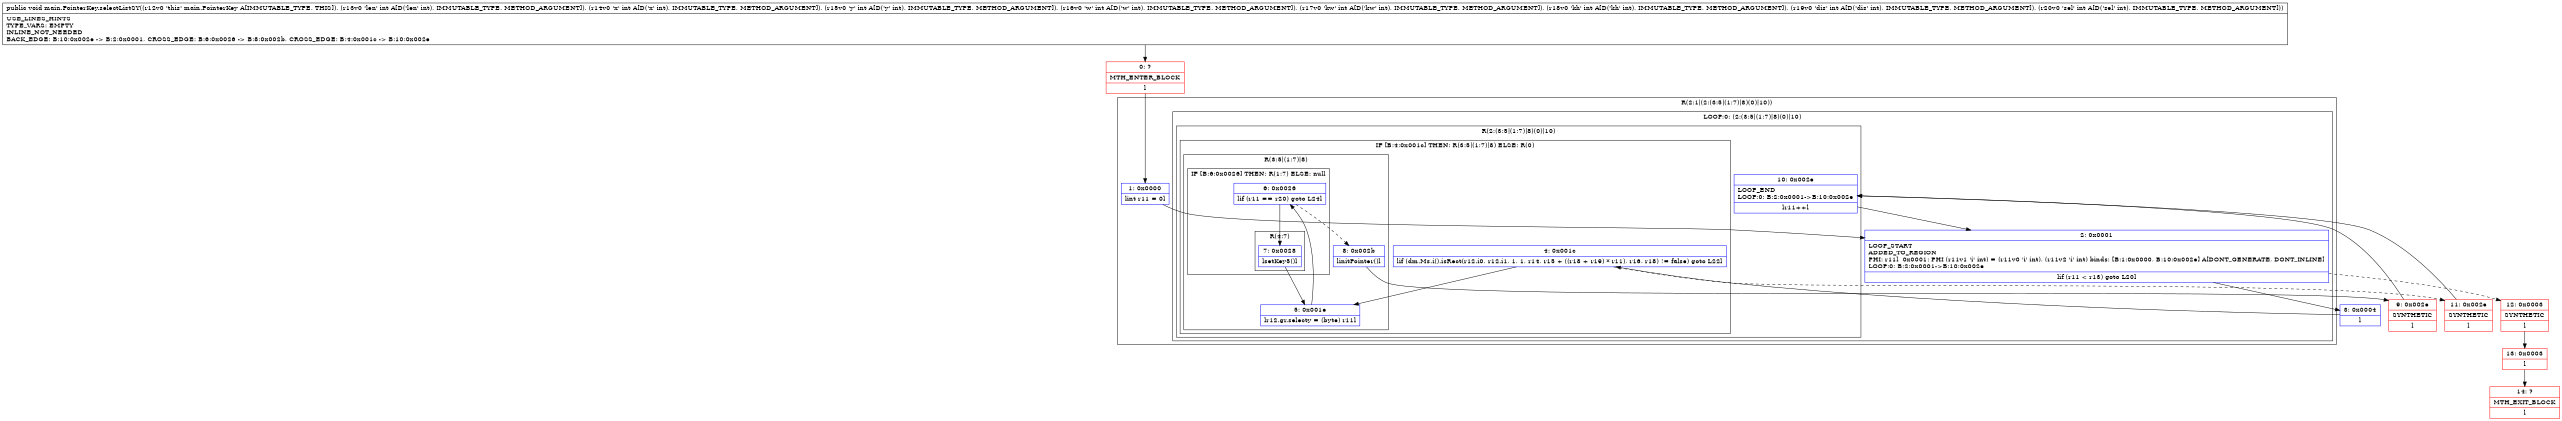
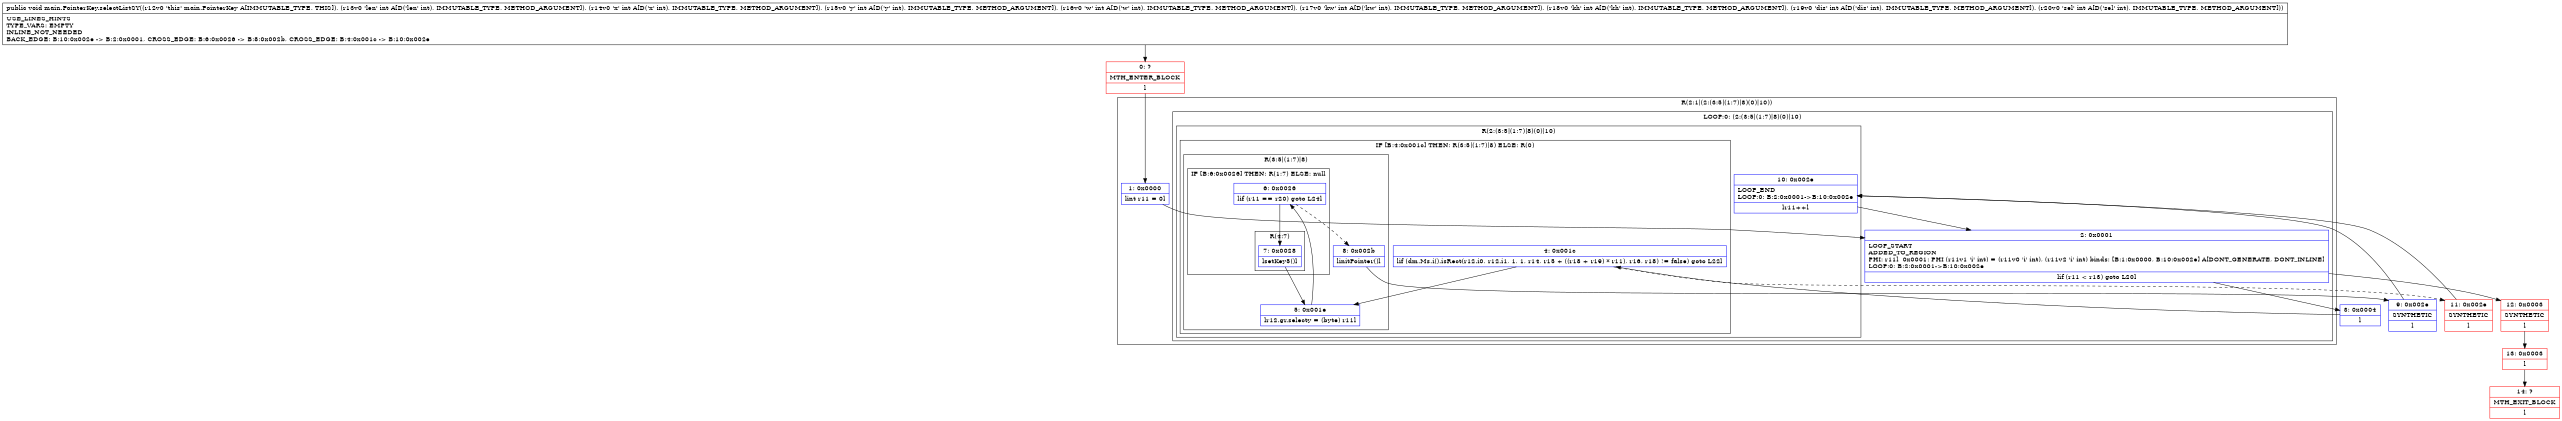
  digraph {
    node [color=blue shape=record]
    n1 [label="{7\:\ 0x0028|lsetKey5()l}"]
    n2 [label="{6\:\ 0x0026|lif (r11 == r20) goto L24l}"]
    n3 [label="{5\:\ 0x001e|lr12.gr.selecty = (byte) r11l}"]
    n4 [label="{8\:\ 0x002b|linitPointer()l}"]
    n5 [label="{4\:\ 0x001c|lif (dm.Ms.i().isRect(r12.i0, r12.i1, 1, 1, r14, r15 + ((r18 + r19) * r11), r16, r18) != false) goto L22l}"]
    n6 [label="{10\:\ 0x002e|LOOP_END\lLOOP:0: B:2:0x0001\-\>B:10:0x002e\l|lr11++l}"]
    n7 [label="{2\:\ 0x0001|LOOP_START\lADDED_TO_REGION\lPHI: r11l  0x0001: PHI (r11v1 'i' int) = (r11v0 'i' int), (r11v2 'i' int) binds: [B:1:0x0000, B:10:0x002e] A[DONT_GENERATE, DONT_INLINE]\lLOOP:0: B:2:0x0001\-\>B:10:0x002e\l|lif (r11 \< r13) goto L20l}"]
    n8 [label="{1\:\ 0x0000|lint r11 = 0l}"]
-   n9 [color=red label="{9\:\ 0x002e|SYNTHETIC\l|l}"]
+   n9 [label="{9\:\ 0x002e|SYNTHETIC\l|l}"]
    n10 [color=red label="{11\:\ 0x002e|SYNTHETIC\l|l}"]
    n11 [label="{3\:\ 0x0004|l}"]
    n12 [color=red label="{12\:\ 0x0003|SYNTHETIC\l|l}"]
    n13 [color=red label="{13\:\ 0x0003|l}"]
    n14 [color=red label="{0\:\ ?|MTH_ENTER_BLOCK\l|l}"]
    n15 [color=red label="{14\:\ ?|MTH_EXIT_BLOCK\l|l}"]
    n16 [label="{public void main.PointerKey.selectListSY((r12v0 'this' main.PointerKey A[IMMUTABLE_TYPE, THIS]), (r13v0 'len' int A[D('len' int), IMMUTABLE_TYPE, METHOD_ARGUMENT]), (r14v0 'x' int A[D('x' int), IMMUTABLE_TYPE, METHOD_ARGUMENT]), (r15v0 'y' int A[D('y' int), IMMUTABLE_TYPE, METHOD_ARGUMENT]), (r16v0 'w' int A[D('w' int), IMMUTABLE_TYPE, METHOD_ARGUMENT]), (r17v0 'kw' int A[D('kw' int), IMMUTABLE_TYPE, METHOD_ARGUMENT]), (r18v0 'kh' int A[D('kh' int), IMMUTABLE_TYPE, METHOD_ARGUMENT]), (r19v0 'dis' int A[D('dis' int), IMMUTABLE_TYPE, METHOD_ARGUMENT]), (r20v0 'sel' int A[D('sel' int), IMMUTABLE_TYPE, METHOD_ARGUMENT]))  | USE_LINES_HINTS\lTYPE_VARS: EMPTY\lINLINE_NOT_NEEDED\lBACK_EDGE: B:10:0x002e \-\> B:2:0x0001, CROSS_EDGE: B:6:0x0026 \-\> B:8:0x002b, CROSS_EDGE: B:4:0x001c \-\> B:10:0x002e\l}" color=""]
    subgraph cluster_1 {
      label="R(2:1|(2:(3:5|(1:7)|8)(0)|10))"
      n8
      subgraph cluster_2 {
        label="LOOP:0: (2:(3:5|(1:7)|8)(0)|10)"
        n7
        subgraph cluster_3 {
          label="R(2:(3:5|(1:7)|8)(0)|10)"
          n6
          subgraph cluster_4 {
            label="IF [B:4:0x001c] THEN: R(3:5|(1:7)|8) ELSE: R(0)"
            n5
            subgraph cluster_5 {
              label="R(3:5|(1:7)|8)"
              n3
              n4
              subgraph cluster_6 {
                label="IF [B:6:0x0026] THEN: R(1:7) ELSE: null"
                n2
                subgraph cluster_7 {
                  label="R(4:7)"
                  n1
                }
              }
            }
            subgraph cluster_8 {
              label="R(0)"
            }
          }
        }
      }
    }
    n1 -> n3
    n2 -> n1
    n2 -> n4 [style=dashed]
    n3 -> n2
    n4 -> n9
    n5 -> n3
    n5 -> n10 [style=dashed]
    n6 -> n7
    n7 -> n11
-   n7 -> n12 [style=dashed]
+   n7 -> n12 [style=solid]
    n8 -> n7
    n9 -> n6
    n10 -> n6
    n11 -> n5
    n12 -> n13
    n13 -> n15
    n14 -> n8
    n16 -> n14
  }
